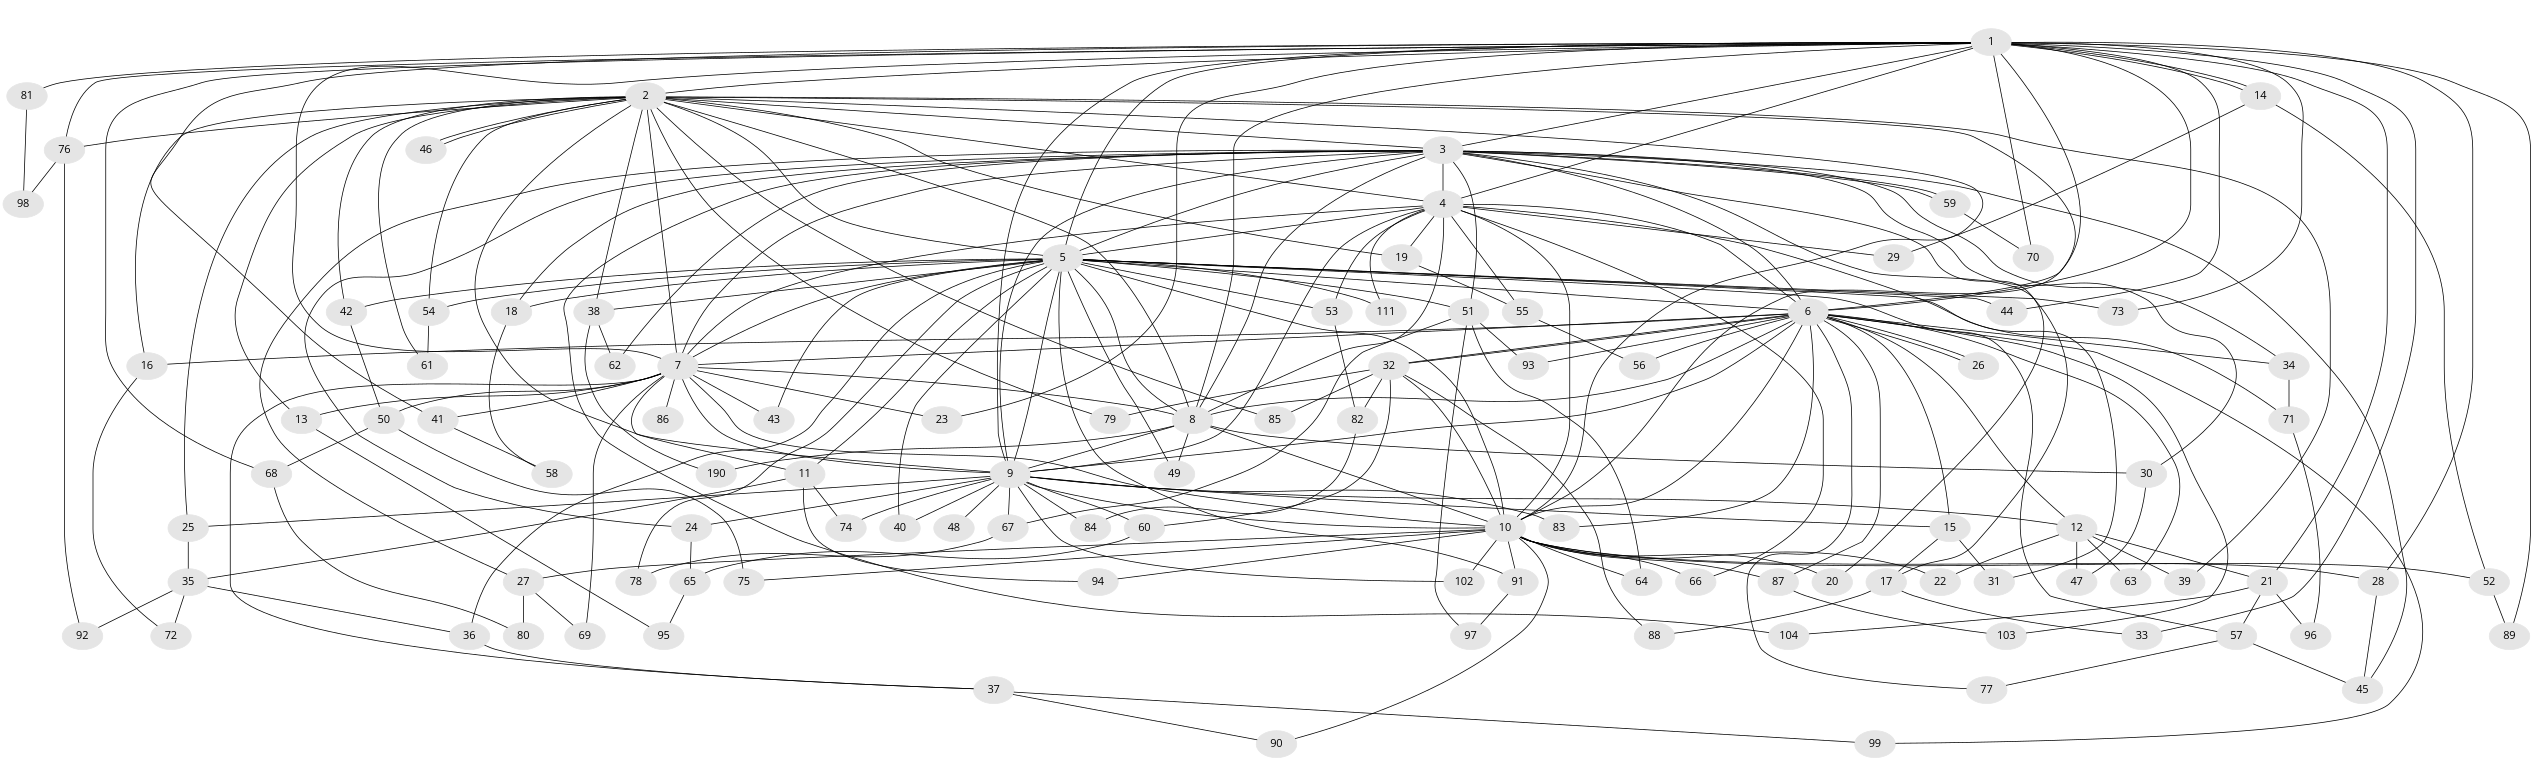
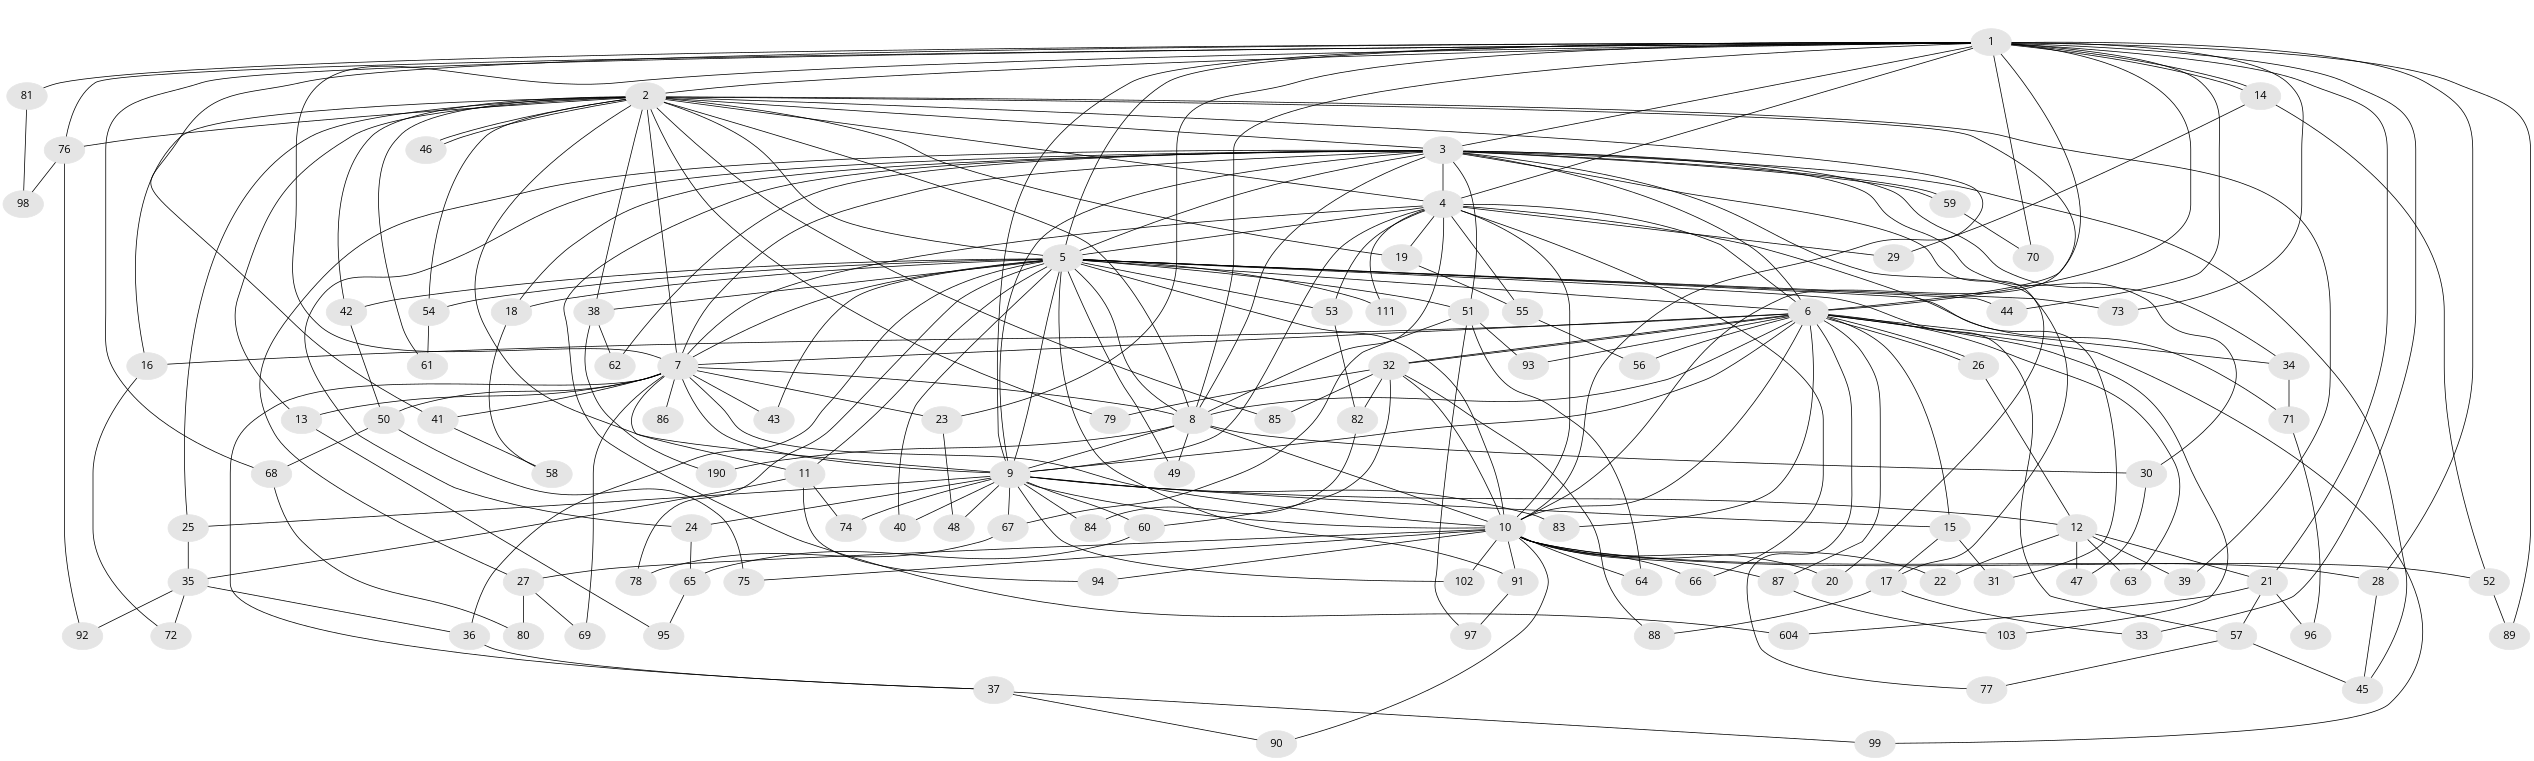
  graph {
    fontname="Open Sans"
    node [color=gray90 fontname="Open Sans" style=filled]
    edge [fontname="Open Sans"]
    1
    2
    3
    4
    5
    6
    7
    8
    9
    10
    14
    21
    23
    28
    33
    41
    44
    68
    70
    73
    76
    81
    89
    13
    16
    19
    25
    38
    39
    42
    46
    54
    61
    79
    85
    17
    18
    20
    24
    27
    30
    34
    45
    51
    59
    62
-   104
+   104 [label=604]
    29
    31
    53
    55
    66
    n53 [label=111]
    11
    36
    40
    43
    49
    57
    71
    78
    91
    12
    15
    26
    32
    56
    63
    77
    83
    87
    93
    99
    103
    37
    50
    69
    86
    n79 [label=190]
    48
    60
    67
    74
    84
    102
    22
    52
    64
    75
    90
    94
    96
    58
    80
    92
    98
    95
    72
    35
    88
    65
    47
    97
    82
    1 -- 2
    1 -- 3
    1 -- 4
    1 -- 5
    1 -- 6
    1 -- 7
    1 -- 8
    1 -- 9
    1 -- 10
    1 -- 14
    1 -- 14
    1 -- 21
    1 -- 23
    1 -- 28
    1 -- 33
    1 -- 41
    1 -- 44
    1 -- 68
    1 -- 70
    1 -- 73
    1 -- 76
    1 -- 81
    1 -- 89
    2 -- 3
    2 -- 4
    2 -- 5
    2 -- 6
    2 -- 7
    2 -- 8
    2 -- 9
    2 -- 10
    2 -- 76
    2 -- 13
    2 -- 16
    2 -- 19
    2 -- 25
    2 -- 38
    2 -- 39
    2 -- 42
    2 -- 46
    2 -- 46
    2 -- 54
    2 -- 61
    2 -- 79
    2 -- 85
    3 -- 4
    3 -- 5
    3 -- 6
    3 -- 7
    3 -- 8
    3 -- 9
    3 -- 17
    3 -- 18
    3 -- 20
    3 -- 24
    3 -- 27
    3 -- 30
    3 -- 34
    3 -- 45
    3 -- 51
    3 -- 59
    3 -- 59
    3 -- 62
    3 -- 104
    4 -- 5
    4 -- 6
    4 -- 7
    4 -- 8
    4 -- 9
    4 -- 10
    4 -- 19
    4 -- 29
    4 -- 31
    4 -- 53
    4 -- 55
    4 -- 66
    4 -- n53
    5 -- 6
    5 -- 7
    5 -- 8
    5 -- 9
    5 -- 10
    5 -- 44
    5 -- 73
    5 -- 38
    5 -- 42
    5 -- 54
    5 -- 18
    5 -- 51
    5 -- 53
    5 -- n53
    5 -- 11
    5 -- 36
    5 -- 40
    5 -- 43
    5 -- 49
    5 -- 57
    5 -- 71
    5 -- 78
    5 -- 91
    6 -- 7
    6 -- 8
    6 -- 9
    6 -- 10
    6 -- 16
    6 -- 34
-   6 -- 12
+   26 -- 12
    6 -- 15
    6 -- 26
    6 -- 26
    6 -- 32
    6 -- 32
    6 -- 56
    6 -- 63
    6 -- 77
    6 -- 83
    6 -- 87
    6 -- 93
    6 -- 99
    6 -- 103
    7 -- 8
    7 -- 9
    7 -- 10
    7 -- 23
    7 -- 41
    7 -- 13
    7 -- 11
    7 -- 43
    7 -- 37
    7 -- 50
    7 -- 69
    7 -- 86
    8 -- 9
    8 -- 10
    8 -- 30
    8 -- 49
    8 -- n79
    9 -- 10
    9 -- 25
    9 -- 24
    9 -- 40
    9 -- 12
    9 -- 15
    9 -- 83
    9 -- 48
    9 -- 60
    9 -- 67
    9 -- 74
    9 -- 84
    9 -- 102
    10 -- 28
    10 -- 20
    10 -- 27
    10 -- 66
    10 -- 91
    10 -- 87
    10 -- 102
    10 -- 22
    10 -- 52
    10 -- 64
    10 -- 75
    10 -- 90
    10 -- 94
    14 -- 29
    14 -- 52
    21 -- 104
    21 -- 57
    21 -- 96
+   23 -- 48
    28 -- 45
    41 -- 58
    68 -- 80
    76 -- 92
    76 -- 98
    81 -- 98
    13 -- 95
    16 -- 72
    19 -- 55
    25 -- 35
    38 -- 62
    38 -- n79
    42 -- 50
    54 -- 61
    17 -- 33
    17 -- 88
    18 -- 58
    24 -- 65
    27 -- 69
    27 -- 80
    30 -- 47
    34 -- 71
    51 -- 93
    51 -- 67
    51 -- 64
    51 -- 97
    59 -- 70
    53 -- 82
    55 -- 56
    11 -- 74
    11 -- 94
    11 -- 35
    36 -- 37
    57 -- 45
    57 -- 77
    71 -- 96
    91 -- 97
    12 -- 21
    12 -- 39
    12 -- 63
    12 -- 22
    12 -- 47
    15 -- 17
    15 -- 31
    32 -- 10
    32 -- 79
    32 -- 85
    32 -- 60
    32 -- 88
    32 -- 82
    87 -- 103
    37 -- 99
    37 -- 90
    50 -- 68
    50 -- 75
    60 -- 65
    67 -- 78
    52 -- 89
    35 -- 36
    35 -- 92
    35 -- 72
    65 -- 95
    82 -- 84
  }
